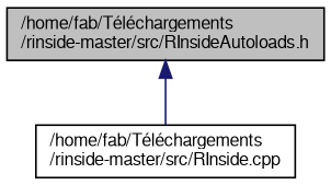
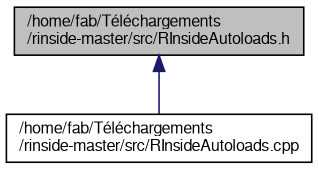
  digraph {
    node [color=black fontname=FreeSans fontsize=10 shape=record]
    n1 [fillcolor=grey75 fontcolor=black height=0.2 label="/home/fab/Téléchargements\l/rinside-master/src/RInsideAutoloads.h" style=filled width=0.4]
-   n2 [height=0.2 label="/home/fab/Téléchargements\l/rinside-master/src/RInside.cpp" width=0.4]
+   n2 [height=0.2 label="/home/fab/Téléchargements\l/rinside-master/src/RInsideAutoloads.cpp" width=0.4]
    n1 -> n2 [color=midnightblue dir=back fontname=FreeSans fontsize=10 labelfontname=FreeSans labelfontsize=10 style=solid]
  }
